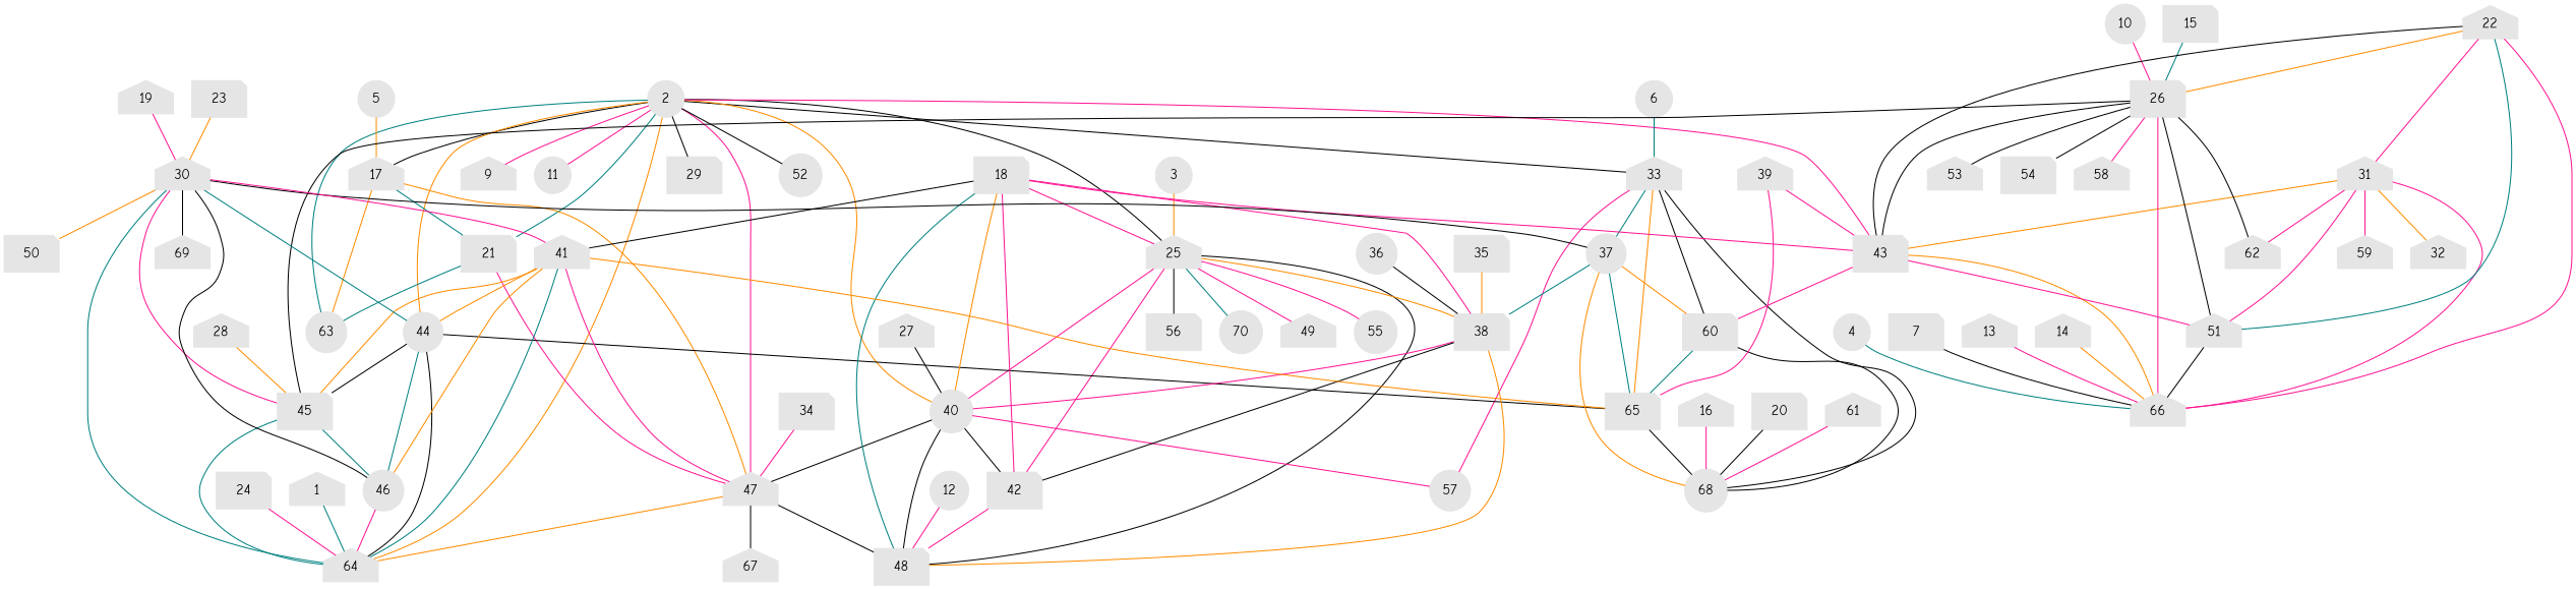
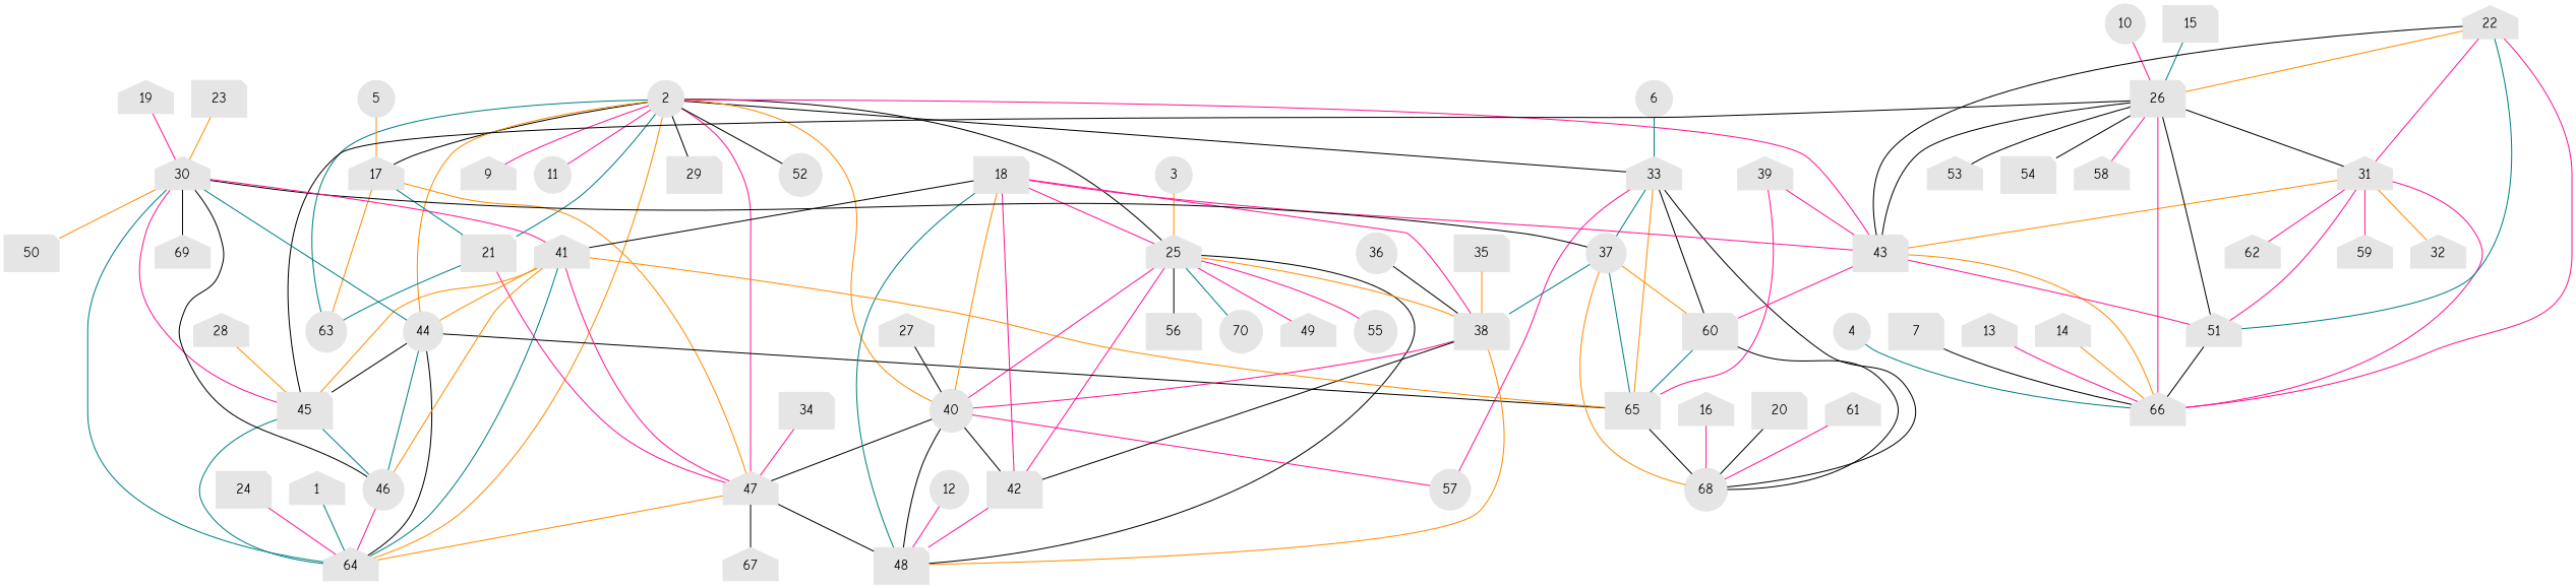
  graph {
    fontname="Comic Neue"
    node [color=gray90 fontname="Comic Neue" shape=house style=filled]
    edge [color=deeppink fontname="Comic Neue" weight=1.0]
    1
    64
    2 [shape=circle]
    9
    11 [shape=circle]
    17
    21 [shape=note]
    25
    29 [shape=note]
    33
    40 [shape=circle]
    43 [shape=note]
    44 [shape=circle]
    47
    52 [shape=circle]
    63 [shape=circle]
    48 [shape=note]
    38 [shape=note]
    42 [shape=note]
    49
    55 [shape=circle]
    56 [shape=note]
    70 [shape=circle]
    68 [shape=circle]
    37 [shape=circle]
    57 [shape=circle]
    60 [shape=note]
    65 [shape=note]
    66
    51
    45 [shape=note]
    46 [shape=circle]
    67
    3 [shape=circle]
    4 [shape=circle]
    5 [shape=circle]
    6 [shape=circle]
    7 [shape=note]
    31
    32
    59
    62
    10 [shape=circle]
    26 [shape=note]
    53
    54 [shape=note]
    58
    12 [shape=circle]
    13
    14
    15 [shape=note]
    16
    18 [shape=note]
    41
    19
    30
    50 [shape=note]
    69
    20 [shape=note]
    22
    23 [shape=note]
    24 [shape=note]
    27
    28
    34 [shape=note]
    35 [shape=note]
    36 [shape=circle]
    39
    61
    1 -- 64 [color=teal]
    2 -- 64 [color=darkorange]
    2 -- 9
    2 -- 11
    2 -- 17 [color=black weight=2.0]
    2 -- 21 [color=teal weight=2.0]
    2 -- 25 [color=black]
    2 -- 29 [color=black]
    2 -- 33 [color=black]
    2 -- 40 [color=darkorange]
    2 -- 43
    2 -- 44 [color=darkorange]
    2 -- 47 [weight=4.0]
    2 -- 52 [color=black]
    2 -- 63 [color=teal weight=2.0]
    17 -- 21 [color=teal]
    17 -- 47 [color=darkorange weight=2.0]
    17 -- 63 [color=darkorange]
    21 -- 47 [weight=2.0]
    21 -- 63 [color=teal]
    25 -- 40
    25 -- 48 [color=black]
    25 -- 38 [color=darkorange]
    25 -- 42
    25 -- 49
    25 -- 55
    25 -- 56 [color=black]
    25 -- 70 [color=teal]
    33 -- 68 [color=black]
    33 -- 37 [color=teal]
    33 -- 57
    33 -- 60 [color=black]
    33 -- 65 [color=darkorange weight=3.0]
    40 -- 47 [color=black]
    40 -- 48 [color=black]
    40 -- 42 [color=black]
    40 -- 57
    43 -- 60
    43 -- 66 [color=darkorange weight=2.0]
    43 -- 51
    44 -- 64 [color=black]
    44 -- 65 [color=black]
    44 -- 45 [color=black weight=2.0]
    44 -- 46 [color=teal]
    47 -- 64 [color=darkorange]
    47 -- 48 [color=black weight=2.0]
    47 -- 67 [color=black]
    38 -- 40
    38 -- 48 [color=darkorange]
    38 -- 42 [color=black]
    42 -- 48
    37 -- 38 [color=teal]
    37 -- 68 [color=darkorange]
    37 -- 60 [color=darkorange]
    37 -- 65 [color=teal weight=3.0]
    60 -- 68 [color=black]
    60 -- 65 [color=teal weight=3.0]
    65 -- 68 [color=black weight=3.0]
    51 -- 66 [color=black weight=2.0]
    45 -- 64 [color=teal weight=2.0]
    45 -- 46 [color=teal weight=2.0]
    46 -- 64
    3 -- 25 [color=darkorange]
    4 -- 66 [color=teal]
    5 -- 17 [color=darkorange]
    6 -- 33 [color=teal]
    7 -- 66 [color=black]
    31 -- 43 [color=darkorange]
    31 -- 66 [weight=2.0]
    31 -- 51
    31 -- 32 [color=darkorange]
    31 -- 59
    31 -- 62
    10 -- 26
    26 -- 43 [color=black]
    26 -- 66 [weight=2.0]
    26 -- 51 [color=black]
    26 -- 45 [color=black]
-   26 -- 62 [color=black]
+   26 -- 31 [color=black]
    26 -- 53 [color=black]
    26 -- 54 [color=black]
    26 -- 58
    12 -- 48
    13 -- 66
    14 -- 66 [color=darkorange]
    15 -- 26 [color=teal]
    16 -- 68
    18 -- 25 [weight=2.0]
    18 -- 40 [color=darkorange weight=2.0]
    18 -- 43
    18 -- 48 [color=teal weight=2.0]
    18 -- 38 [weight=2.0]
    18 -- 42 [weight=2.0]
    18 -- 41 [color=black]
    41 -- 64 [color=teal]
    41 -- 44 [color=darkorange]
    41 -- 47
    41 -- 65 [color=darkorange]
    41 -- 45 [color=darkorange weight=2.0]
    41 -- 46 [color=darkorange]
    19 -- 30
    30 -- 64 [color=teal]
    30 -- 44 [color=teal]
    30 -- 37 [color=black]
    30 -- 45 [weight=2.0]
    30 -- 46 [color=black]
    30 -- 41
    30 -- 50 [color=darkorange]
    30 -- 69 [color=black]
    20 -- 68 [color=black]
    22 -- 43 [color=black]
    22 -- 66 [weight=2.0]
    22 -- 51 [color=teal]
    22 -- 31
    22 -- 26 [color=darkorange]
    23 -- 30 [color=darkorange]
    24 -- 64
    27 -- 40 [color=black]
    28 -- 45 [color=darkorange]
    34 -- 47
    35 -- 38 [color=darkorange]
    36 -- 38 [color=black]
    39 -- 43
    39 -- 65
    61 -- 68
  }
